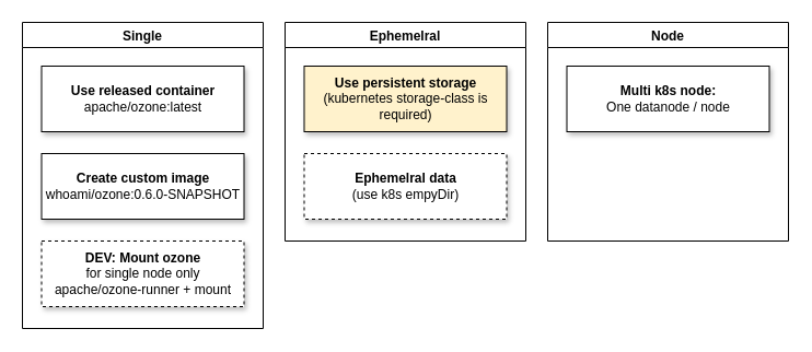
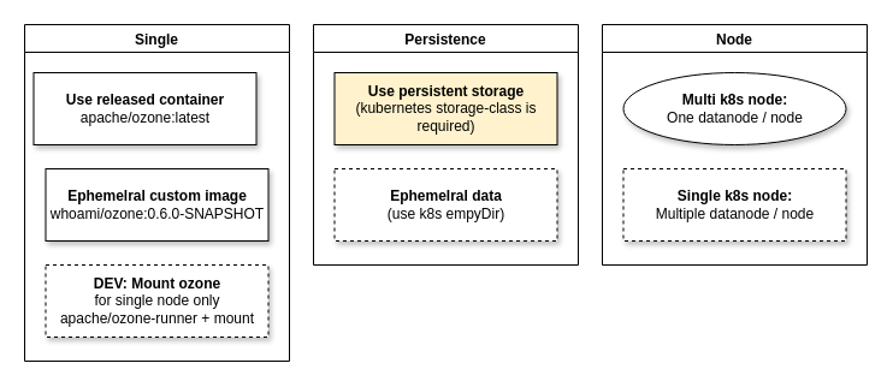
  <mxCell id="0" />
  <mxCell id="1" parent="0" />
  <mxCell id="2" value="Single" style="swimlane;" parent="1" vertex="1"><mxGeometry x="20" y="20" width="220" height="280" as="geometry" /></mxCell>
- <mxCell id="3" value="Ephemelral" style="swimlane;" parent="1" vertex="1"><mxGeometry x="260" y="20" width="220" height="200" as="geometry" /></mxCell>
+ <mxCell id="3" value="Persistence" style="swimlane;" parent="1" vertex="1"><mxGeometry x="260" y="20" width="220" height="200" as="geometry" /></mxCell>
  <mxCell id="4" value="Node" style="swimlane;" parent="1" vertex="1"><mxGeometry x="500" y="20" width="220" height="200" as="geometry" /></mxCell>
- <mxCell id="5" value="&lt;b&gt;Multi k8s node:&lt;br&gt;&lt;/b&gt;One datanode / node" style="rounded=0;whiteSpace=wrap;html=1;shadow=1;" parent="4" vertex="1"><mxGeometry x="17.5" y="40" width="185" height="60" as="geometry" /></mxCell>
+ <mxCell id="5" value="&lt;b&gt;Multi k8s node:&lt;br&gt;&lt;/b&gt;One datanode / node" style="ellipse;whiteSpace=wrap;html=1;shadow=1;" parent="4" vertex="1"><mxGeometry x="17.5" y="40" width="185" height="60" as="geometry" /></mxCell>
+ <mxCell id="6" value="&lt;b&gt;Single k8s node:&lt;br&gt;&lt;/b&gt;Multiple datanode / node" style="rounded=0;whiteSpace=wrap;html=1;shadow=1;dashed=1;" parent="1" vertex="1"><mxGeometry x="517.5" y="140" width="185" height="60" as="geometry" /></mxCell>
  <mxCell id="7" value="&lt;b&gt;Ephemelral data&lt;/b&gt;&lt;br&gt;(use k8s empyDir)" style="rounded=0;whiteSpace=wrap;html=1;shadow=1;dashed=1;" parent="1" vertex="1"><mxGeometry x="277.5" y="140" width="185" height="60" as="geometry" /></mxCell>
  <mxCell id="8" value="&lt;b&gt;Use persistent storage&lt;br&gt;&lt;/b&gt;(kubernetes storage-class is required)" style="rounded=0;whiteSpace=wrap;html=1;shadow=1;fillColor=#fff2cc;" parent="1" vertex="1"><mxGeometry x="277.5" y="60" width="185" height="60" as="geometry" /></mxCell>
- <mxCell id="9" value="&lt;b&gt;Use released container&lt;/b&gt;&lt;br&gt;apache/ozone:latest" style="rounded=0;whiteSpace=wrap;html=1;shadow=1;" parent="1" vertex="1"><mxGeometry x="37.5" y="60" width="185" height="60" as="geometry" /></mxCell>
- <mxCell id="10" value="&lt;b&gt;Create custom image&lt;/b&gt;&lt;br&gt;whoami/ozone:0.6.0-SNAPSHOT" style="rounded=0;whiteSpace=wrap;html=1;shadow=1;" parent="1" vertex="1"><mxGeometry x="37.5" y="140" width="185" height="60" as="geometry" /></mxCell>
+ <mxCell id="9" value="&lt;b&gt;Use released container&lt;/b&gt;&lt;br&gt;apache/ozone:latest" style="rounded=0;whiteSpace=wrap;html=1;shadow=1;" parent="1" vertex="1"><mxGeometry x="27.5" y="60" width="185" height="60" as="geometry" /></mxCell>
+ <mxCell id="10" value="&lt;b&gt;Ephemelral custom image&lt;/b&gt;&lt;br&gt;whoami/ozone:0.6.0-SNAPSHOT" style="rounded=0;whiteSpace=wrap;html=1;shadow=1;" parent="1" vertex="1"><mxGeometry x="37.5" y="140" width="185" height="60" as="geometry" /></mxCell>
  <mxCell id="11" value="&lt;b&gt;DEV: Mount ozone&lt;/b&gt;&lt;br&gt;for single node only&lt;br&gt;apache/ozone-runner + mount" style="rounded=0;whiteSpace=wrap;html=1;shadow=1;dashed=1;" parent="1" vertex="1"><mxGeometry x="37.5" y="220" width="185" height="60" as="geometry" /></mxCell>
